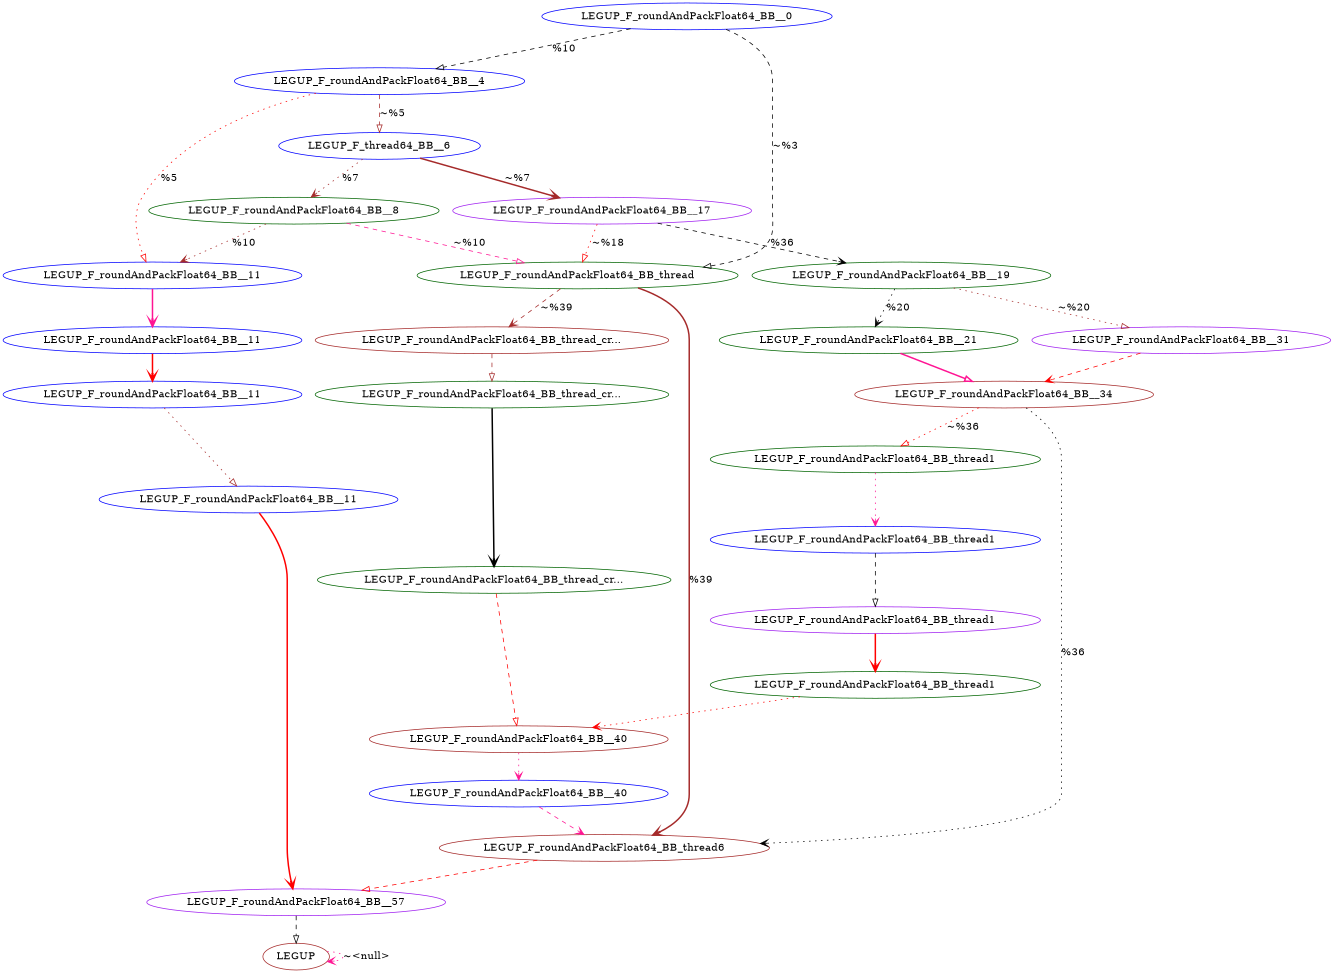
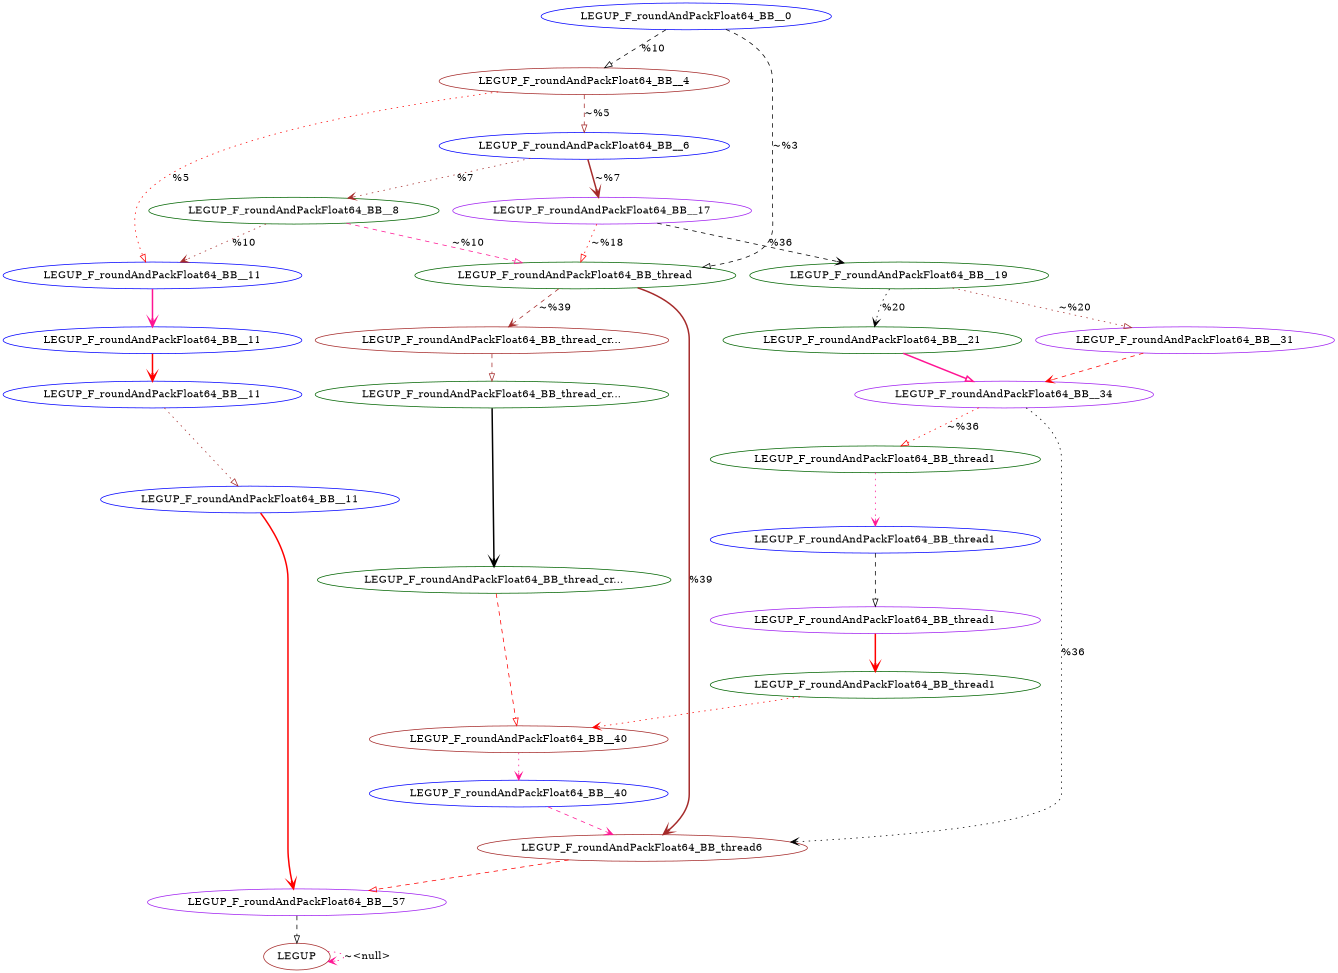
  digraph {
    node [color=blue]
    edge [arrowhead=vee color=red style=dashed]
    n1 [label=LEGUP_F_roundAndPackFloat64_BB__0]
-   n2 [label=LEGUP_F_roundAndPackFloat64_BB__4]
+   n2 [color=brown label=LEGUP_F_roundAndPackFloat64_BB__4]
    n3 [color=darkgreen label=LEGUP_F_roundAndPackFloat64_BB_thread]
    n4 [label=LEGUP_F_roundAndPackFloat64_BB__11]
-   n5 [label=LEGUP_F_thread64_BB__6]
+   n5 [label=LEGUP_F_roundAndPackFloat64_BB__6]
    n6 [color=brown label=LEGUP_F_roundAndPackFloat64_BB_thread6]
    n7 [color=brown label="LEGUP_F_roundAndPackFloat64_BB_thread_cr..."]
    n8 [color=brown label=LEGUP]
    n9 [label=LEGUP_F_roundAndPackFloat64_BB__11]
    n10 [color=darkgreen label=LEGUP_F_roundAndPackFloat64_BB__8]
    n11 [color=purple label=LEGUP_F_roundAndPackFloat64_BB__17]
    n12 [color=purple label=LEGUP_F_roundAndPackFloat64_BB__57]
    n13 [color=darkgreen label="LEGUP_F_roundAndPackFloat64_BB_thread_cr..."]
    n14 [label=LEGUP_F_roundAndPackFloat64_BB__11]
    n15 [color=darkgreen label=LEGUP_F_roundAndPackFloat64_BB__19]
    n16 [color=darkgreen label=LEGUP_F_roundAndPackFloat64_BB__21]
    n17 [color=purple label=LEGUP_F_roundAndPackFloat64_BB__31]
    n18 [label=LEGUP_F_roundAndPackFloat64_BB__11]
-   n19 [color=brown label=LEGUP_F_roundAndPackFloat64_BB__34]
+   n19 [color=purple label=LEGUP_F_roundAndPackFloat64_BB__34]
    n20 [color=darkgreen label=LEGUP_F_roundAndPackFloat64_BB_thread1]
    n21 [label=LEGUP_F_roundAndPackFloat64_BB_thread1]
    n22 [color=purple label=LEGUP_F_roundAndPackFloat64_BB_thread1]
    n23 [color=darkgreen label=LEGUP_F_roundAndPackFloat64_BB_thread1]
    n24 [color=brown label=LEGUP_F_roundAndPackFloat64_BB__40]
    n25 [label=LEGUP_F_roundAndPackFloat64_BB__40]
    n26 [color=darkgreen label="LEGUP_F_roundAndPackFloat64_BB_thread_cr..."]
    n1 -> n2 [arrowhead=onormal color=black label="%10"]
    n1 -> n3 [arrowhead=onormal color=black label="~%3"]
    n2 -> n4 [arrowhead=onormal label="%5" style=dotted]
    n2 -> n5 [arrowhead=onormal color=brown label="~%5"]
    n3 -> n6 [color=brown label="%39" style=bold]
    n3 -> n7 [color=brown label="~%39"]
    n4 -> n9 [color=deeppink style=bold]
    n5 -> n10 [color=brown label="%7" style=dotted]
    n5 -> n11 [color=brown label="~%7" style=bold]
    n6 -> n12 [arrowhead=onormal]
    n7 -> n13 [arrowhead=onormal color=brown]
    n8 -> n8 [color=deeppink label="~<null>" style=dotted]
    n9 -> n14 [style=bold]
    n10 -> n3 [arrowhead=onormal color=deeppink label="~%10"]
    n10 -> n4 [color=brown label="%10" style=dotted]
    n11 -> n3 [arrowhead=onormal label="~%18" style=dotted]
    n11 -> n15 [color=black label="%36"]
    n12 -> n8 [arrowhead=onormal color=black]
    n13 -> n26 [color=black style=bold]
    n14 -> n18 [arrowhead=onormal color=brown style=dotted]
    n15 -> n16 [color=black label="%20" style=dotted]
    n15 -> n17 [arrowhead=onormal color=brown label="~%20" style=dotted]
    n16 -> n19 [arrowhead=onormal color=deeppink style=bold]
    n17 -> n19
    n18 -> n12 [style=bold]
    n19 -> n6 [color=black label="%36" style=dotted]
    n19 -> n20 [arrowhead=onormal label="~%36" style=dotted]
    n20 -> n21 [color=deeppink style=dotted]
    n21 -> n22 [arrowhead=onormal color=black]
    n22 -> n23 [style=bold]
    n23 -> n24 [style=dotted]
    n24 -> n25 [color=deeppink style=dotted]
    n25 -> n6 [color=deeppink]
    n26 -> n24 [arrowhead=onormal]
  }
